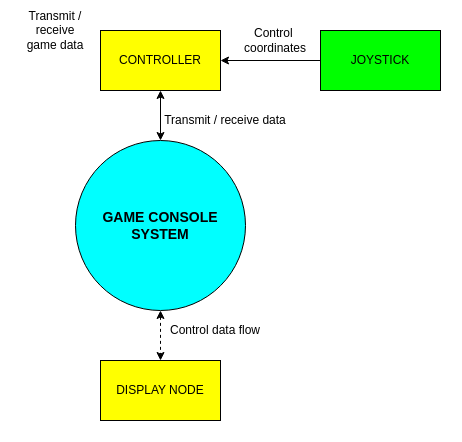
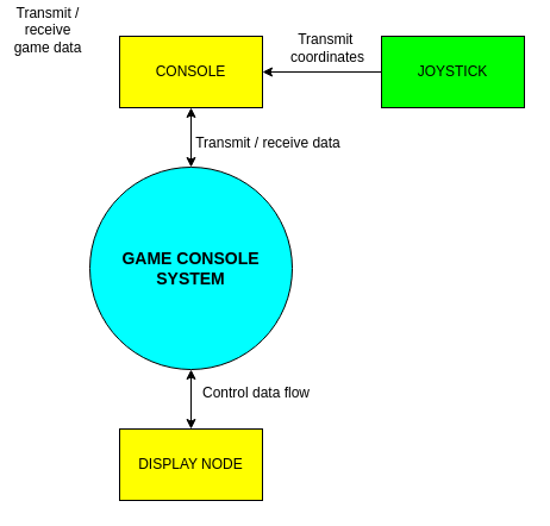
  <mxCell id="0" />
  <mxCell id="1" parent="0" />
  <mxCell id="2" style="edgeStyle=orthogonalEdgeStyle;rounded=0;orthogonalLoop=1;jettySize=auto;html=1;exitX=0.5;exitY=1;exitDx=0;exitDy=0;entryX=0.5;entryY=0;entryDx=0;entryDy=0;startArrow=classic;startFill=1;endArrow=classic;endFill=1;" edge="1" parent="1" source="3" target="8"><mxGeometry relative="1" as="geometry" /></mxCell>
- <mxCell id="3" value="CONTROLLER" style="rounded=0;whiteSpace=wrap;html=1;fillColor=#FFFF00;" parent="1" vertex="1"><mxGeometry x="100" y="30" width="120" height="60" as="geometry" /></mxCell>
+ <mxCell id="3" value="CONSOLE" style="rounded=0;whiteSpace=wrap;html=1;fillColor=#FFFF00;" parent="1" vertex="1"><mxGeometry x="100" y="30" width="120" height="60" as="geometry" /></mxCell>
  <mxCell id="4" value="DISPLAY NODE" style="rounded=0;whiteSpace=wrap;html=1;fillColor=#FFFF00;" parent="1" vertex="1"><mxGeometry x="100" y="360" width="120" height="60" as="geometry" /></mxCell>
  <mxCell id="5" style="edgeStyle=orthogonalEdgeStyle;rounded=0;orthogonalLoop=1;jettySize=auto;html=1;exitX=0;exitY=0.5;exitDx=0;exitDy=0;entryX=1;entryY=0.5;entryDx=0;entryDy=0;" edge="1" parent="1" source="6" target="3"><mxGeometry relative="1" as="geometry" /></mxCell>
  <mxCell id="6" value="JOYSTICK" style="rounded=0;whiteSpace=wrap;html=1;fillColor=#00FF00;" parent="1" vertex="1"><mxGeometry x="320" y="30" width="120" height="60" as="geometry" /></mxCell>
- <mxCell id="7" style="edgeStyle=orthogonalEdgeStyle;rounded=0;orthogonalLoop=1;jettySize=auto;html=1;exitX=0.5;exitY=1;exitDx=0;exitDy=0;entryX=0.5;entryY=0;entryDx=0;entryDy=0;startArrow=classic;startFill=1;endArrow=classic;endFill=1;dashed=1;" edge="1" parent="1" source="8" target="4"><mxGeometry relative="1" as="geometry" /></mxCell>
+ <mxCell id="7" style="edgeStyle=orthogonalEdgeStyle;rounded=0;orthogonalLoop=1;jettySize=auto;html=1;exitX=0.5;exitY=1;exitDx=0;exitDy=0;entryX=0.5;entryY=0;entryDx=0;entryDy=0;startArrow=classic;startFill=1;endArrow=classic;endFill=1;" edge="1" parent="1" source="8" target="4"><mxGeometry relative="1" as="geometry" /></mxCell>
  <mxCell id="8" value="&lt;b&gt;&lt;font style=&quot;font-size: 14px&quot;&gt;GAME CONSOLE SYSTEM&lt;/font&gt;&lt;/b&gt;" style="ellipse;whiteSpace=wrap;html=1;aspect=fixed;fillColor=#00FFFF;" vertex="1" parent="1"><mxGeometry x="75" y="140" width="170" height="170" as="geometry" /></mxCell>
- <mxCell id="9" value="Transmit / receive game data" style="text;html=1;strokeColor=none;fillColor=none;align=center;verticalAlign=middle;whiteSpace=wrap;rounded=0;" vertex="1" parent="1"><mxGeometry x="20" y="20" width="70" height="20" as="geometry" /></mxCell>
- <mxCell id="10" value="Control&amp;nbsp;&lt;br&gt;coordinates" style="text;html=1;strokeColor=none;fillColor=none;align=center;verticalAlign=middle;whiteSpace=wrap;rounded=0;" vertex="1" parent="1"><mxGeometry x="200" y="30" width="150" height="20" as="geometry" /></mxCell>
+ <mxCell id="9" value="Transmit / receive game data" style="text;html=1;strokeColor=none;fillColor=none;align=center;verticalAlign=middle;whiteSpace=wrap;rounded=0;" vertex="1" parent="1"><mxGeometry x="5" y="15" width="70" height="20" as="geometry" /></mxCell>
+ <mxCell id="10" value="Transmit&amp;nbsp;&lt;br&gt;coordinates" style="text;html=1;strokeColor=none;fillColor=none;align=center;verticalAlign=middle;whiteSpace=wrap;rounded=0;" vertex="1" parent="1"><mxGeometry x="200" y="30" width="150" height="20" as="geometry" /></mxCell>
  <mxCell id="11" value="Transmit / receive data" style="text;html=1;strokeColor=none;fillColor=none;align=center;verticalAlign=middle;whiteSpace=wrap;rounded=0;" vertex="1" parent="1"><mxGeometry x="140" y="110" width="170" height="20" as="geometry" /></mxCell>
  <mxCell id="12" value="Control data flow" style="text;html=1;strokeColor=none;fillColor=none;align=center;verticalAlign=middle;whiteSpace=wrap;rounded=0;" vertex="1" parent="1"><mxGeometry x="130" y="320" width="170" height="20" as="geometry" /></mxCell>
